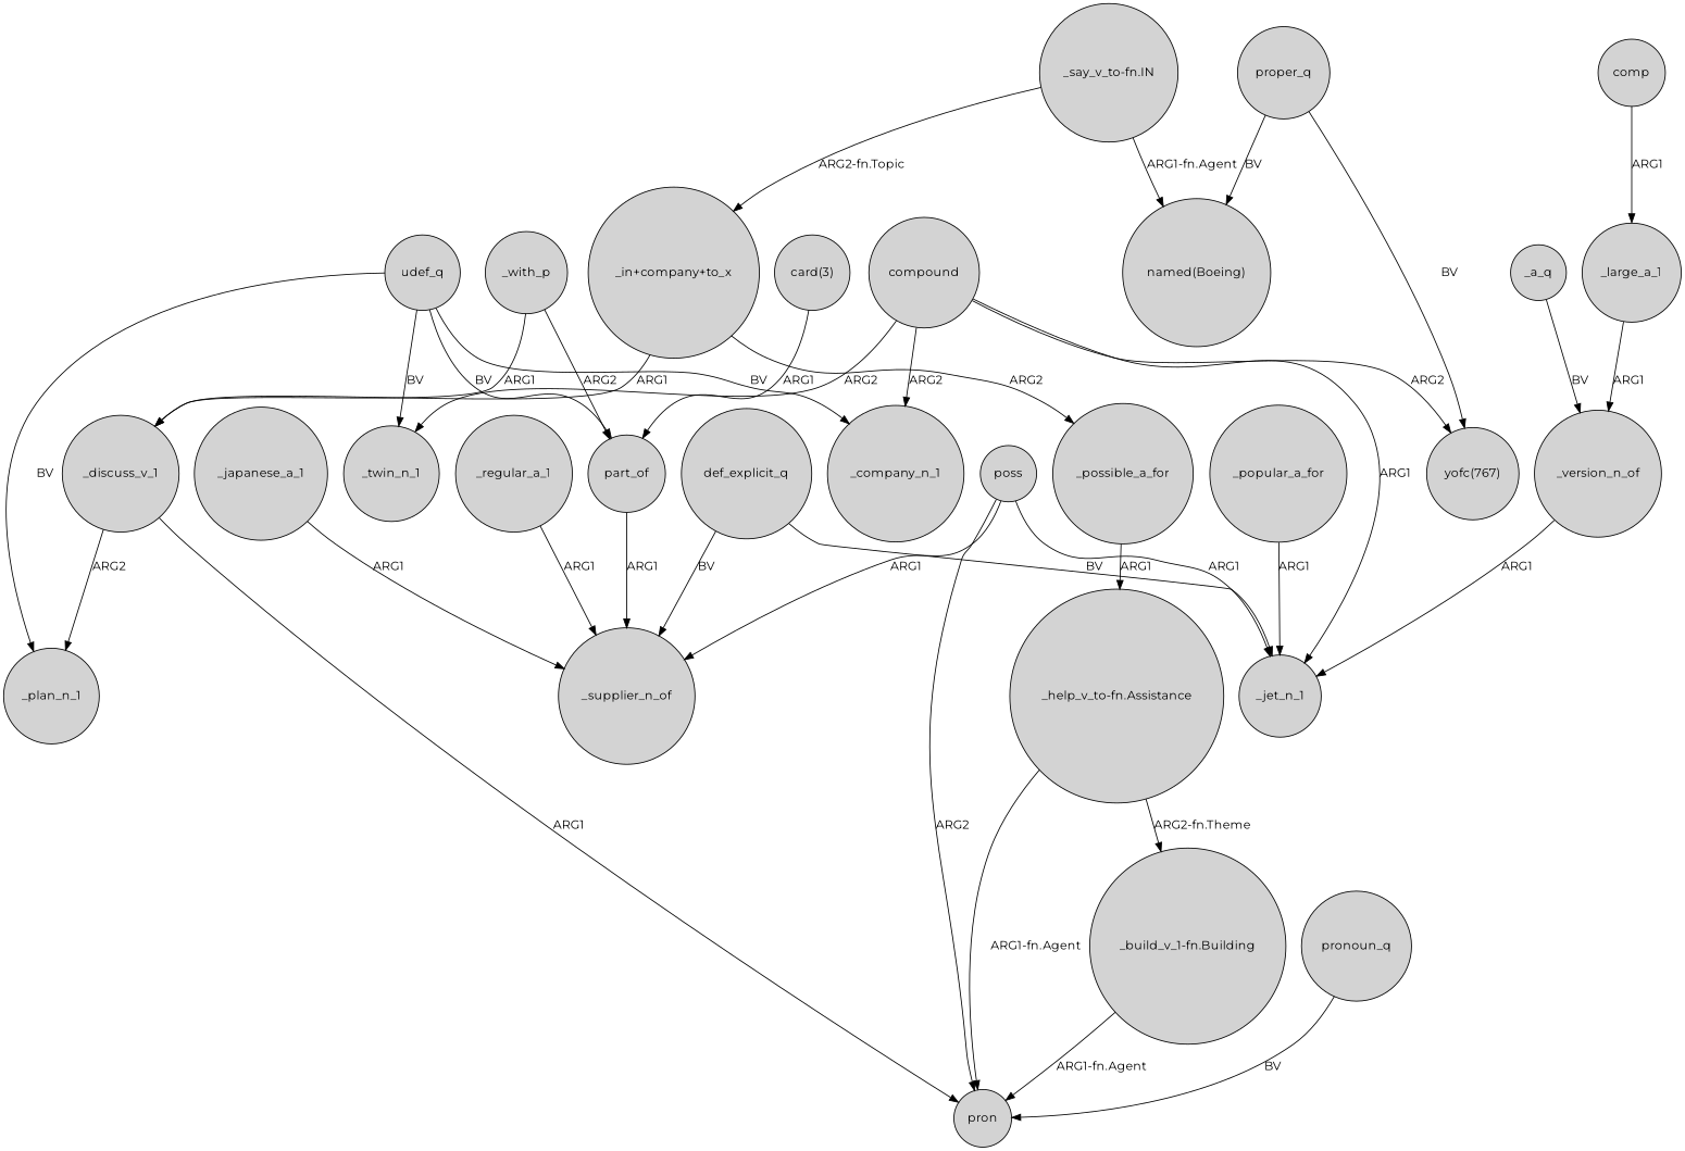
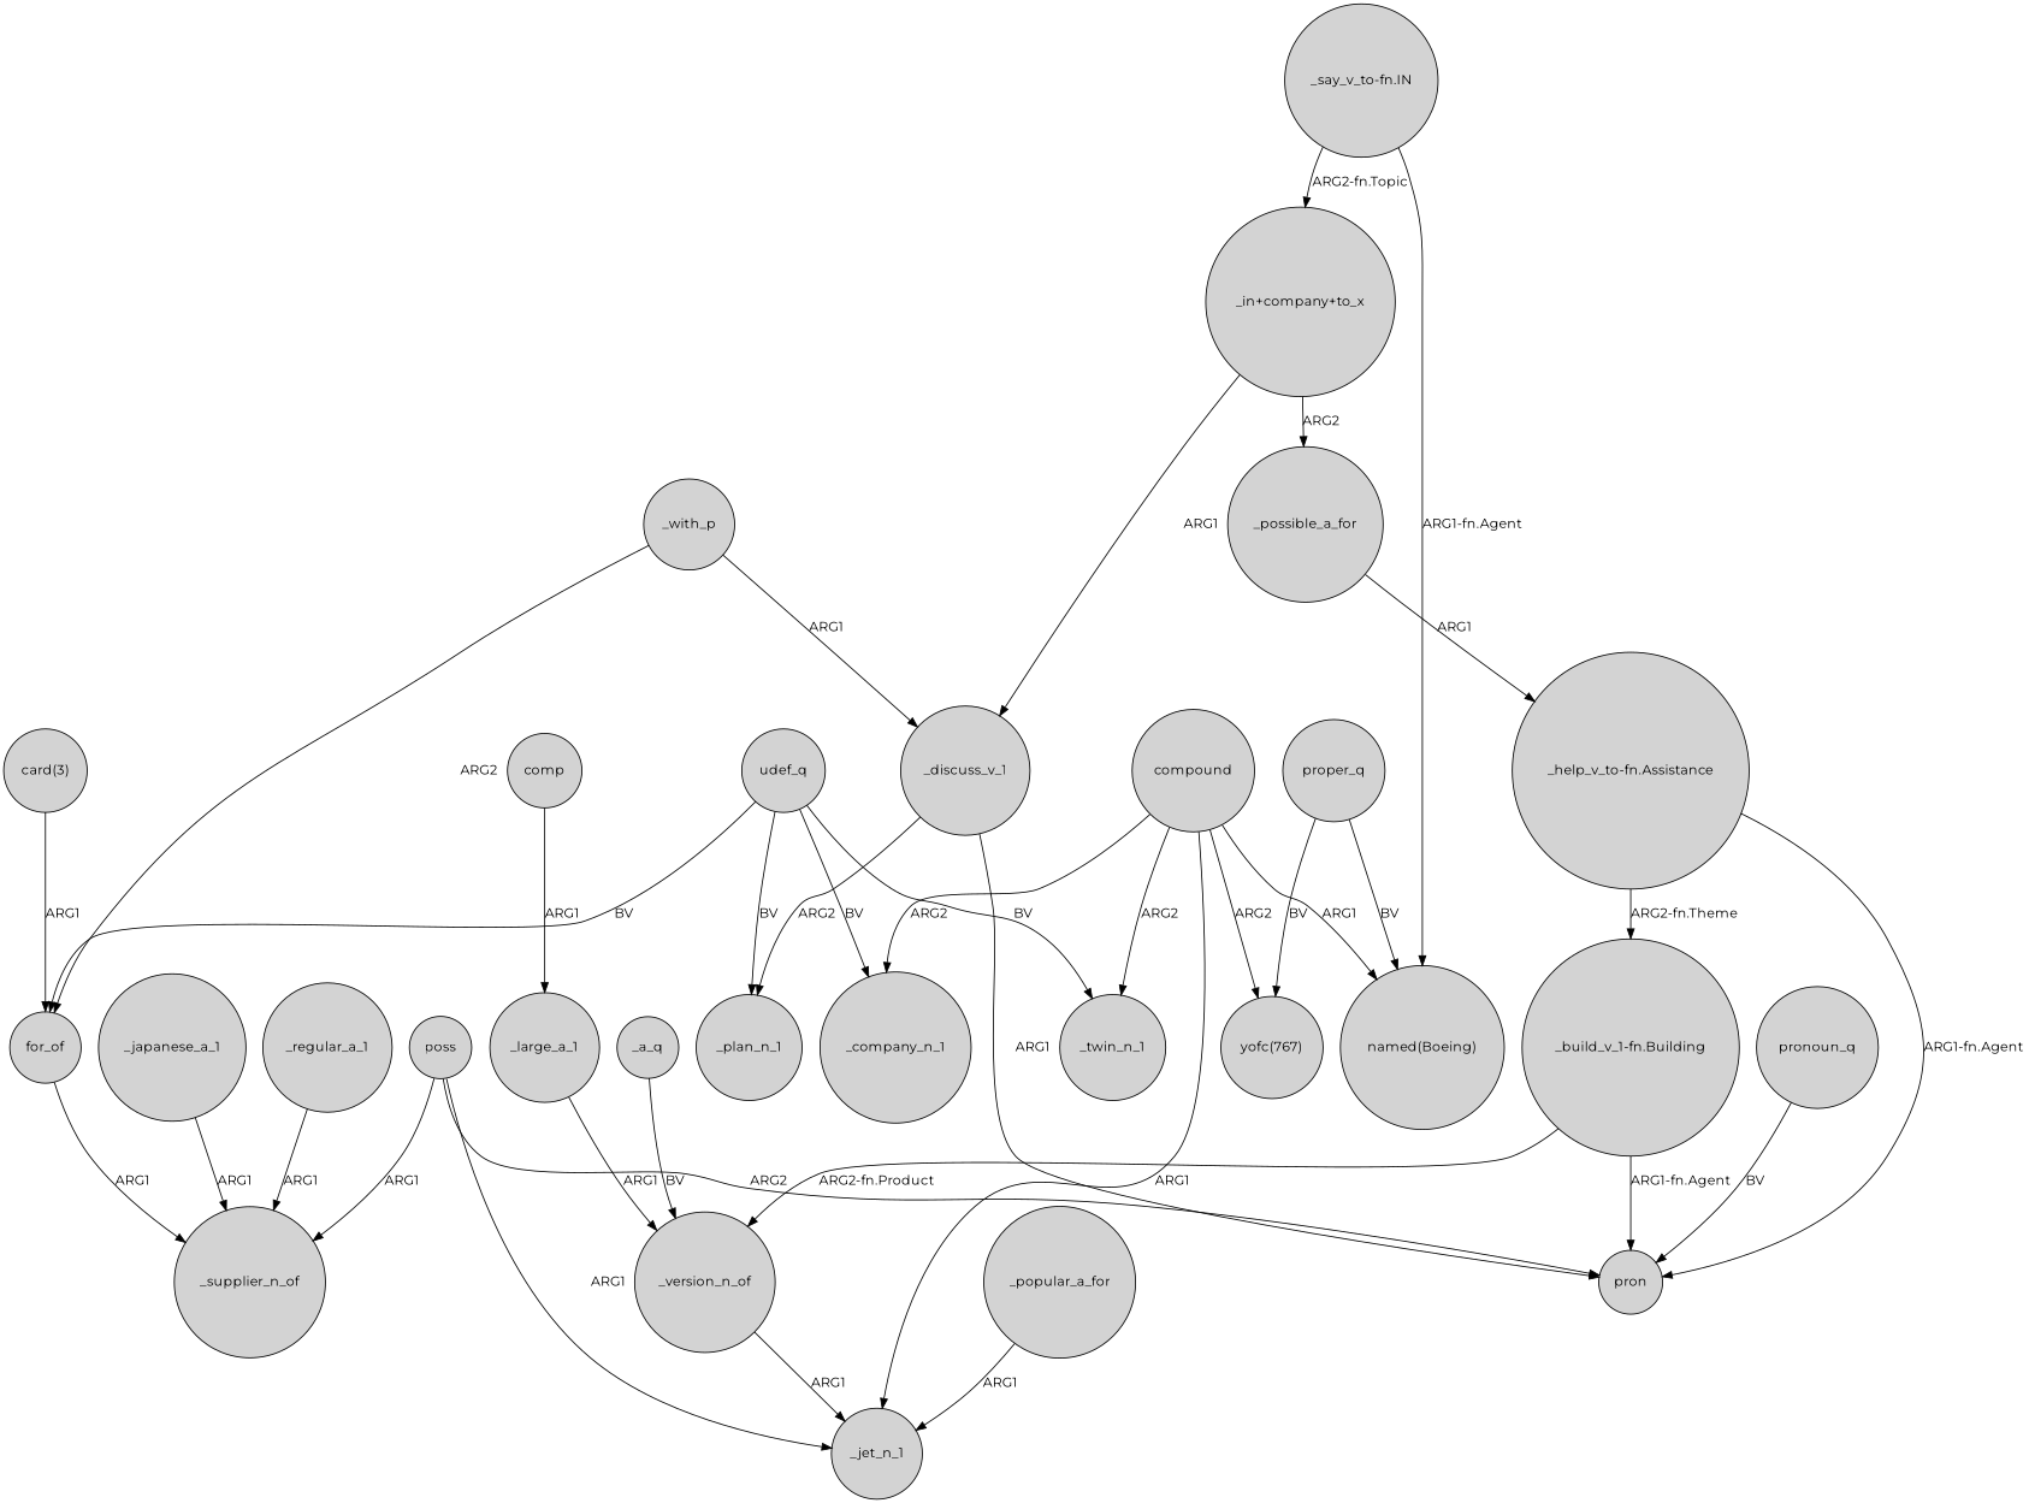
  digraph {
    fontname=Montserrat
    node [fontname=Montserrat shape=circle style=filled]
    edge [fontname=Montserrat]
    udef_q
-   part_of
+   part_of [label=for_of]
    _company_n_1
    _plan_n_1
    _twin_n_1
    _supplier_n_of
    compound
    _jet_n_1
    "named(Boeing)"
    "yofc(767)"
    poss
    pron
    _version_n_of
-   def_explicit_q
    "_help_v_to-fn.Assistance"
    "_build_v_1-fn.Building"
    comp
    _large_a_1
    _discuss_v_1
    "_say_v_to-fn.IN"
    n21 [label="_in+company+to_x"]
    _possible_a_for
    proper_q
    _with_p
    pronoun_q
    _japanese_a_1
    _a_q
    _regular_a_1
    "card(3)"
    _popular_a_for
    udef_q -> part_of [label=BV]
    udef_q -> _company_n_1 [label=BV]
    udef_q -> _plan_n_1 [label=BV]
    udef_q -> _twin_n_1 [label=BV]
    part_of -> _supplier_n_of [label=ARG1]
    compound -> _company_n_1 [label=ARG2]
    compound -> _twin_n_1 [label=ARG2]
    compound -> _jet_n_1 [label=ARG1]
+   compound -> "named(Boeing)" [label=ARG1]
    compound -> "yofc(767)" [label=ARG2]
    poss -> _supplier_n_of [label=ARG1]
    poss -> _jet_n_1 [label=ARG1]
    poss -> pron [label=ARG2]
    _version_n_of -> _jet_n_1 [label=ARG1]
-   def_explicit_q -> _supplier_n_of [label=BV]
-   def_explicit_q -> _jet_n_1 [label=BV]
    "_help_v_to-fn.Assistance" -> pron [label="ARG1-fn.Agent"]
    "_help_v_to-fn.Assistance" -> "_build_v_1-fn.Building" [label="ARG2-fn.Theme"]
    "_build_v_1-fn.Building" -> pron [label="ARG1-fn.Agent"]
+   "_build_v_1-fn.Building" -> _version_n_of [label="ARG2-fn.Product"]
    comp -> _large_a_1 [label=ARG1]
    _large_a_1 -> _version_n_of [label=ARG1]
    _discuss_v_1 -> _plan_n_1 [label=ARG2]
    _discuss_v_1 -> pron [label=ARG1]
    "_say_v_to-fn.IN" -> "named(Boeing)" [label="ARG1-fn.Agent"]
    "_say_v_to-fn.IN" -> n21 [label="ARG2-fn.Topic"]
    n21 -> _discuss_v_1 [label=ARG1]
    n21 -> _possible_a_for [label=ARG2]
    _possible_a_for -> "_help_v_to-fn.Assistance" [label=ARG1]
    proper_q -> "named(Boeing)" [label=BV]
    proper_q -> "yofc(767)" [label=BV]
    _with_p -> part_of [label=ARG2]
    _with_p -> _discuss_v_1 [label=ARG1]
    pronoun_q -> pron [label=BV]
    _japanese_a_1 -> _supplier_n_of [label=ARG1]
    _a_q -> _version_n_of [label=BV]
    _regular_a_1 -> _supplier_n_of [label=ARG1]
    "card(3)" -> part_of [label=ARG1]
    _popular_a_for -> _jet_n_1 [label=ARG1]
  }
